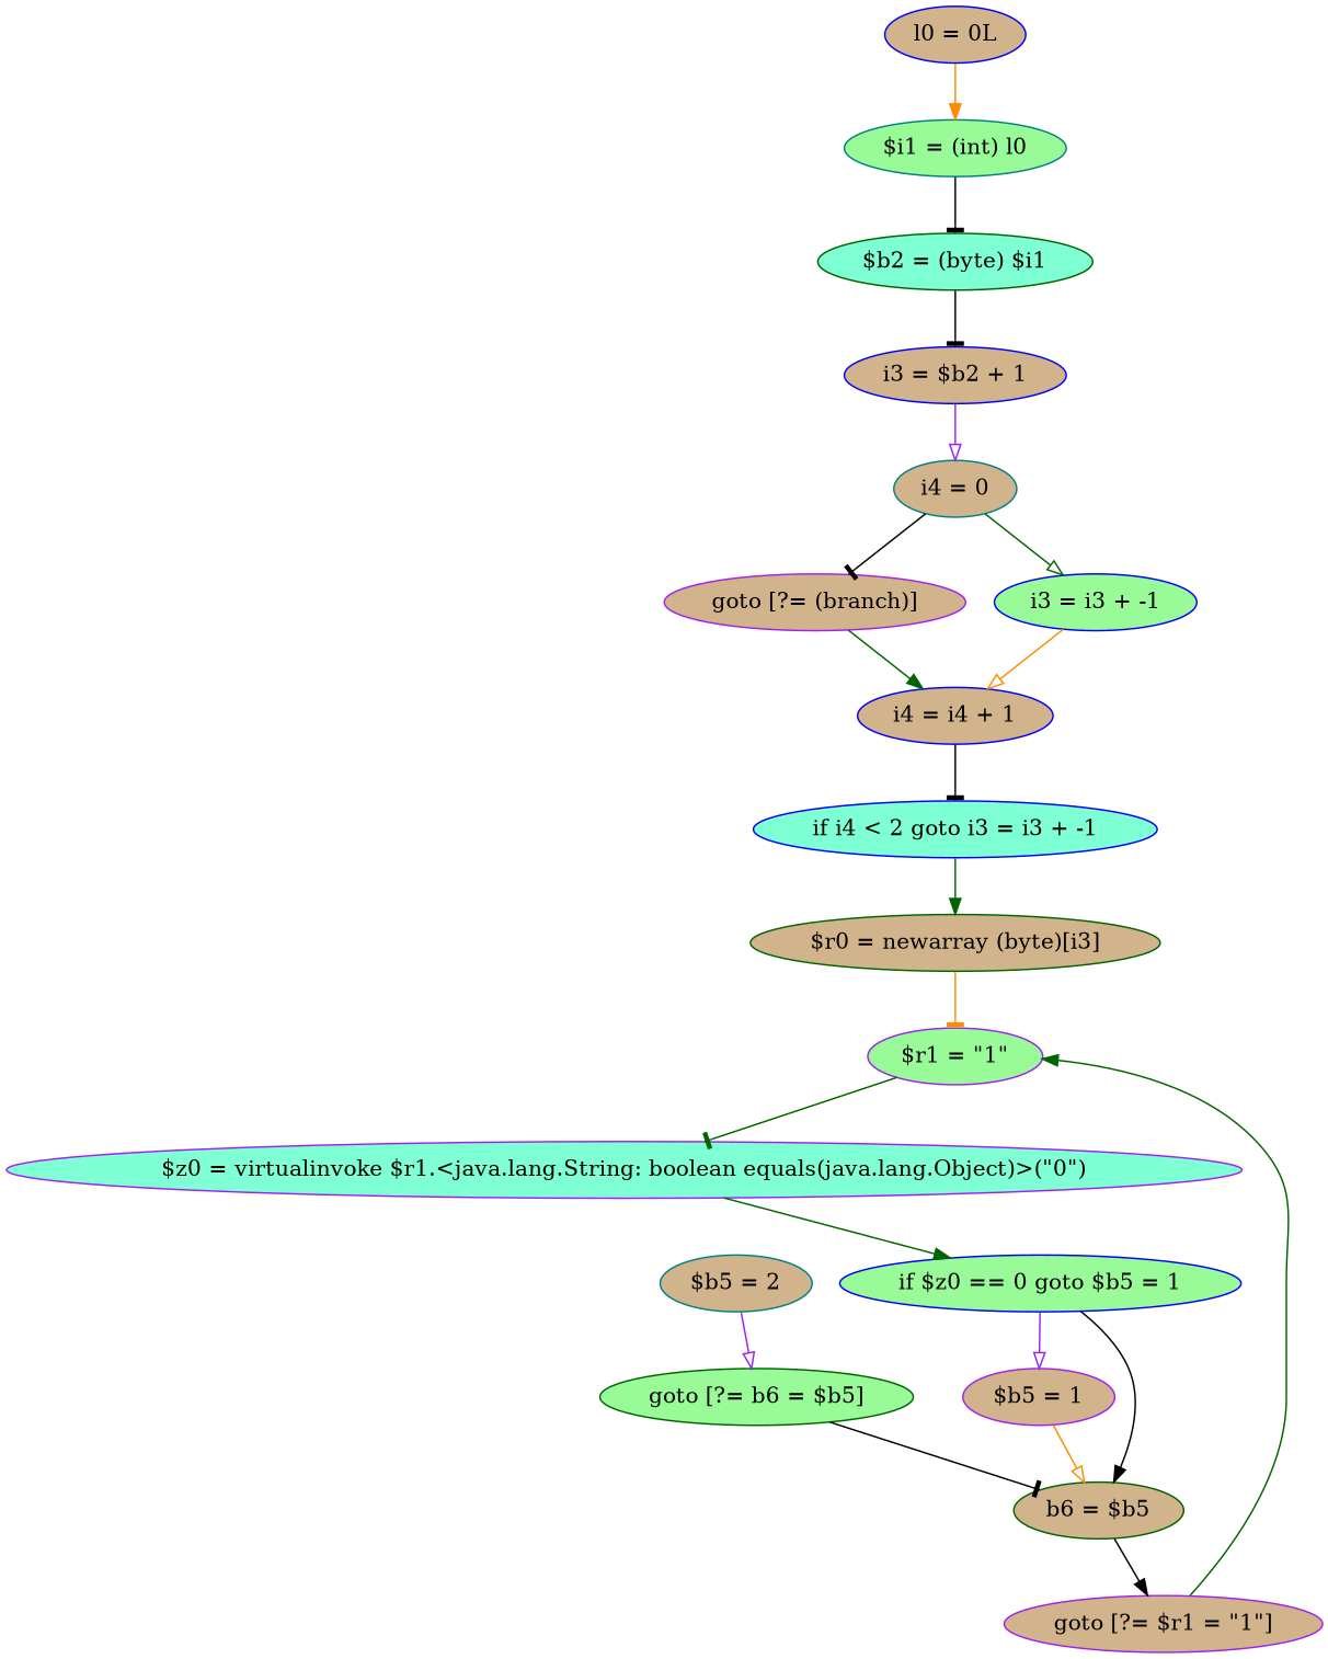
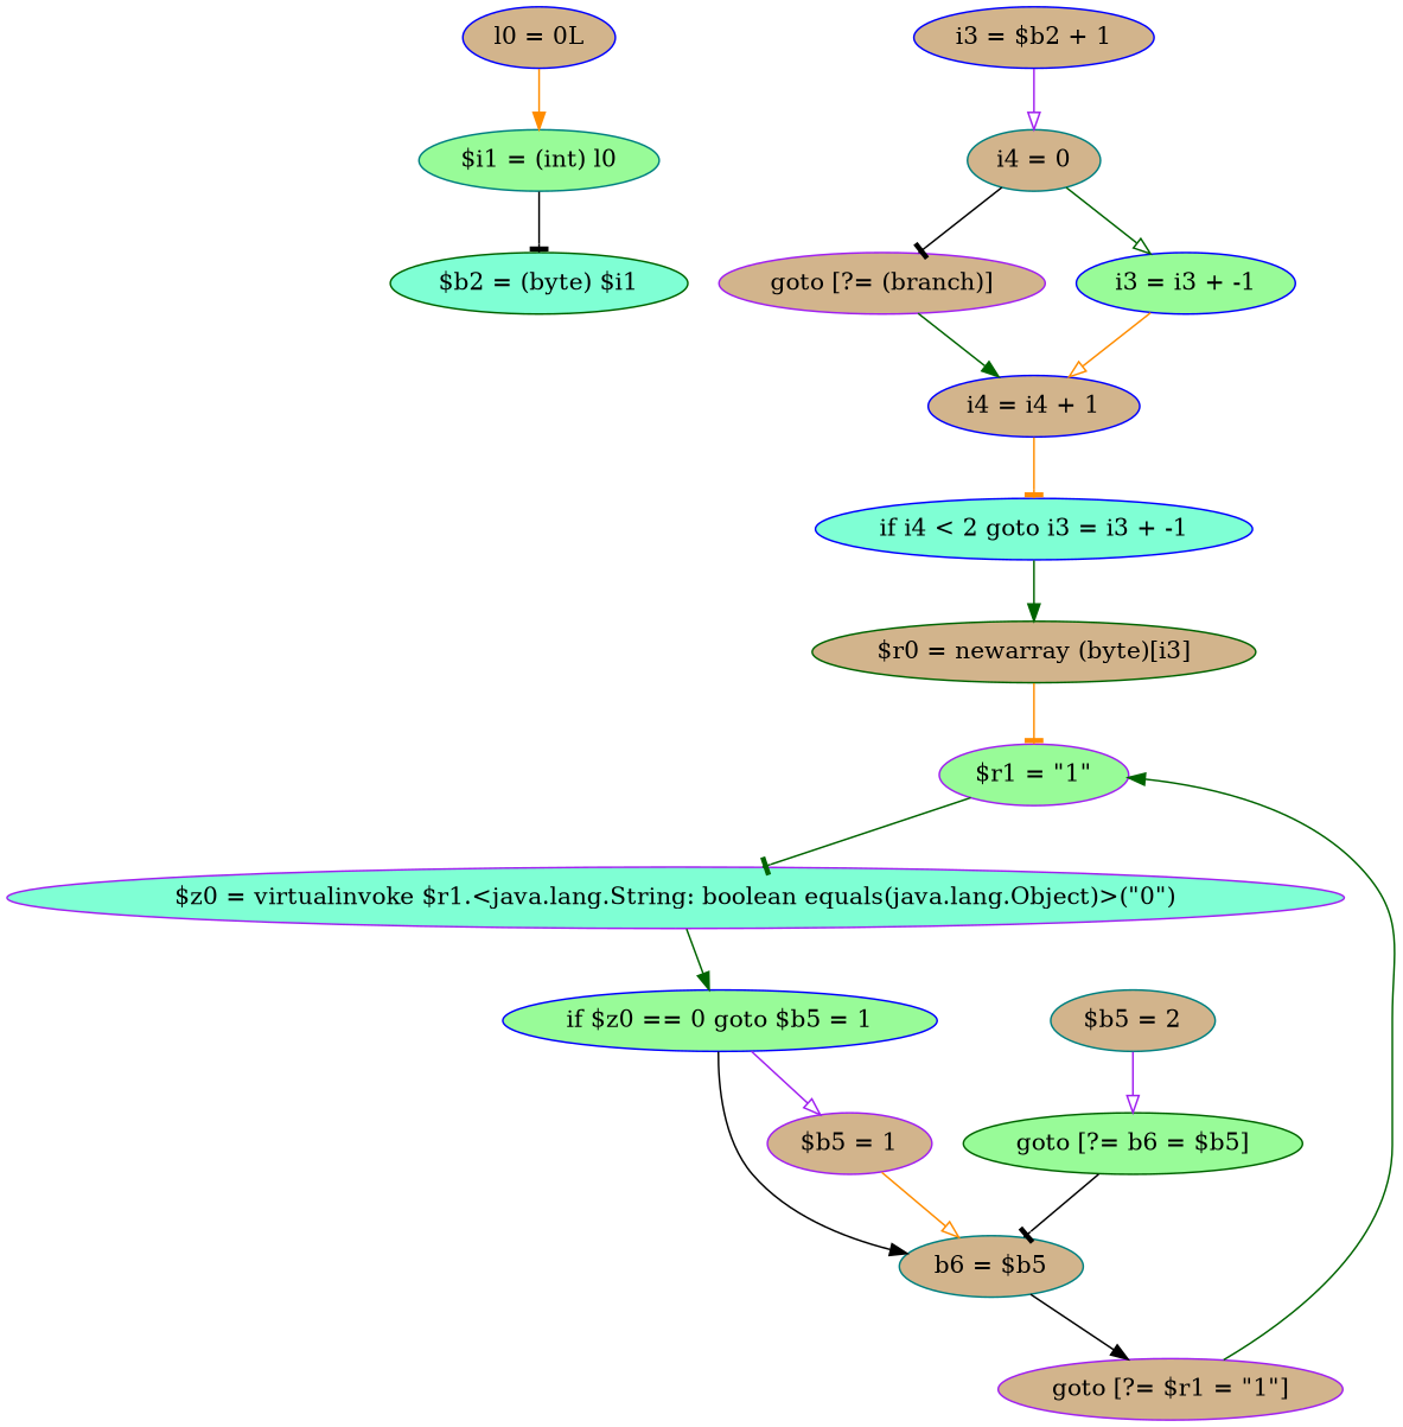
  digraph {
    node [color=blue fillcolor=tan style=filled]
    edge [arrowhead=tee color=black]
    "$i1 = (int) l0" [color=teal fillcolor=palegreen]
    "l0 = 0L"
    "$b2 = (byte) $i1" [color=darkgreen fillcolor=aquamarine]
    "i3 = $b2 + 1"
    "i4 = 0" [color=teal]
    "goto [?= (branch)]" [color=purple]
    "i3 = i3 + -1" [fillcolor=palegreen]
    "i4 = i4 + 1"
    "if i4 < 2 goto i3 = i3 + -1" [fillcolor=aquamarine]
    "$r0 = newarray (byte)[i3]" [color=darkgreen]
    "$r1 = \"1\"" [color=purple fillcolor=palegreen]
    "$z0 = virtualinvoke $r1.<java.lang.String: boolean equals(java.lang.Object)>(\"0\")" [color=purple fillcolor=aquamarine]
    "if $z0 == 0 goto $b5 = 1" [fillcolor=palegreen]
    "$b5 = 1" [color=purple]
-   "b6 = $b5" [color=darkgreen]
+   "b6 = $b5" [color=teal]
    "$b5 = 2" [color=teal]
    "goto [?= b6 = $b5]" [color=darkgreen fillcolor=palegreen]
    "goto [?= $r1 = \"1\"]" [color=purple]
    "$i1 = (int) l0" -> "$b2 = (byte) $i1"
    "l0 = 0L" -> "$i1 = (int) l0" [arrowhead=normal color=darkorange]
-   "$b2 = (byte) $i1" -> "i3 = $b2 + 1"
    "i3 = $b2 + 1" -> "i4 = 0" [arrowhead=onormal color=purple]
    "i4 = 0" -> "goto [?= (branch)]"
    "i4 = 0" -> "i3 = i3 + -1" [arrowhead=onormal color=darkgreen]
    "goto [?= (branch)]" -> "i4 = i4 + 1" [arrowhead=normal color=darkgreen]
    "i3 = i3 + -1" -> "i4 = i4 + 1" [arrowhead=onormal color=darkorange]
-   "i4 = i4 + 1" -> "if i4 < 2 goto i3 = i3 + -1"
+   "i4 = i4 + 1" -> "if i4 < 2 goto i3 = i3 + -1" [color=darkorange]
    "if i4 < 2 goto i3 = i3 + -1" -> "$r0 = newarray (byte)[i3]" [arrowhead=normal color=darkgreen]
    "$r0 = newarray (byte)[i3]" -> "$r1 = \"1\"" [color=darkorange]
    "$r1 = \"1\"" -> "$z0 = virtualinvoke $r1.<java.lang.String: boolean equals(java.lang.Object)>(\"0\")" [color=darkgreen]
    "$z0 = virtualinvoke $r1.<java.lang.String: boolean equals(java.lang.Object)>(\"0\")" -> "if $z0 == 0 goto $b5 = 1" [arrowhead=normal color=darkgreen]
    "if $z0 == 0 goto $b5 = 1" -> "$b5 = 1" [arrowhead=onormal color=purple]
    "if $z0 == 0 goto $b5 = 1" -> "b6 = $b5" [arrowhead=normal]
    "$b5 = 1" -> "b6 = $b5" [arrowhead=onormal color=darkorange]
    "b6 = $b5" -> "goto [?= $r1 = \"1\"]" [arrowhead=normal]
    "$b5 = 2" -> "goto [?= b6 = $b5]" [arrowhead=onormal color=purple]
    "goto [?= b6 = $b5]" -> "b6 = $b5"
    "goto [?= $r1 = \"1\"]" -> "$r1 = \"1\"" [arrowhead=normal color=darkgreen]
  }
